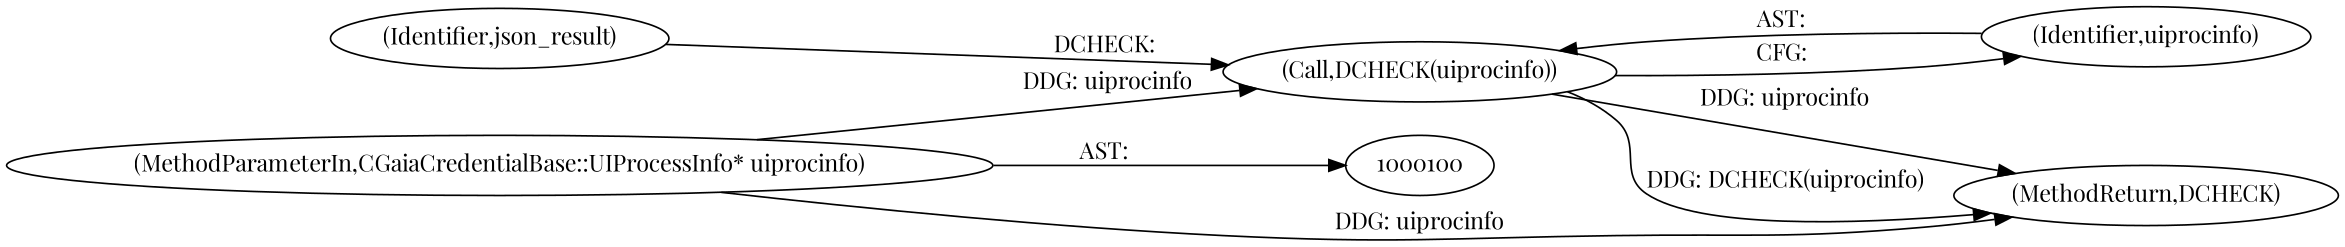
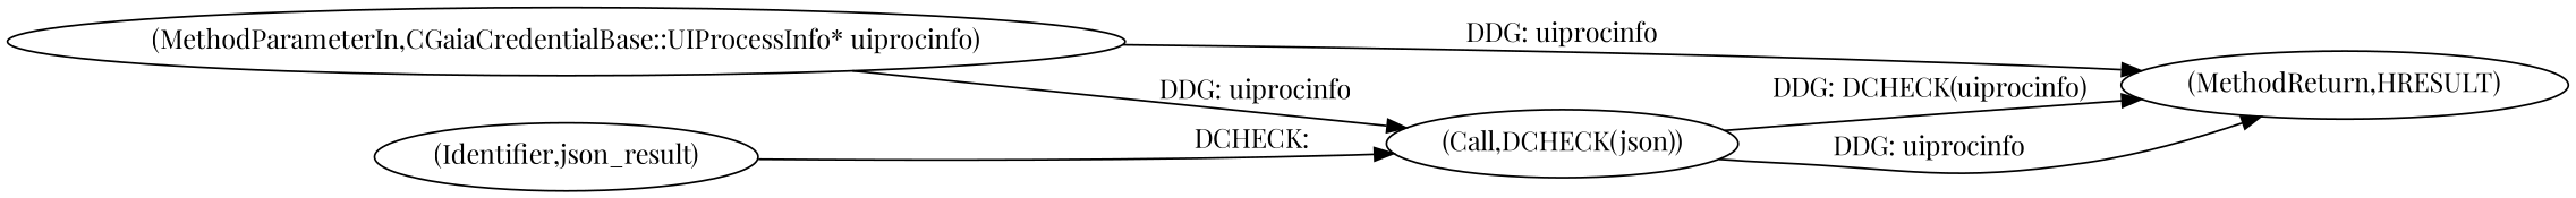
  digraph {
    fontname="Playfair Display"
    rankdir=LR
    node [fontname="Playfair Display"]
    edge [fontname="Playfair Display"]
-   n1 [label="(Call,DCHECK(uiprocinfo))"]
-   n2 [label="(MethodReturn,DCHECK)"]
-   n3 [label="(Identifier,uiprocinfo)"]
+   n1 [label="(Call,DCHECK(json))"]
+   n2 [label="(MethodReturn,HRESULT)"]
    n4 [label="(MethodParameterIn,CGaiaCredentialBase::UIProcessInfo* uiprocinfo)"]
-   1000100
    n6 [label="(Identifier,json_result)"]
    n1 -> n2 [label="DDG: DCHECK(uiprocinfo)"]
    n1 -> n2 [label="DDG: uiprocinfo"]
-   n1 -> n3 [label="CFG: "]
-   n3 -> n1 [label="AST: "]
    n4 -> n1 [label="DDG: uiprocinfo"]
    n4 -> n2 [label="DDG: uiprocinfo"]
-   n4 -> 1000100 [label="AST: "]
    n6 -> n1 [label="DCHECK: "]
  }
